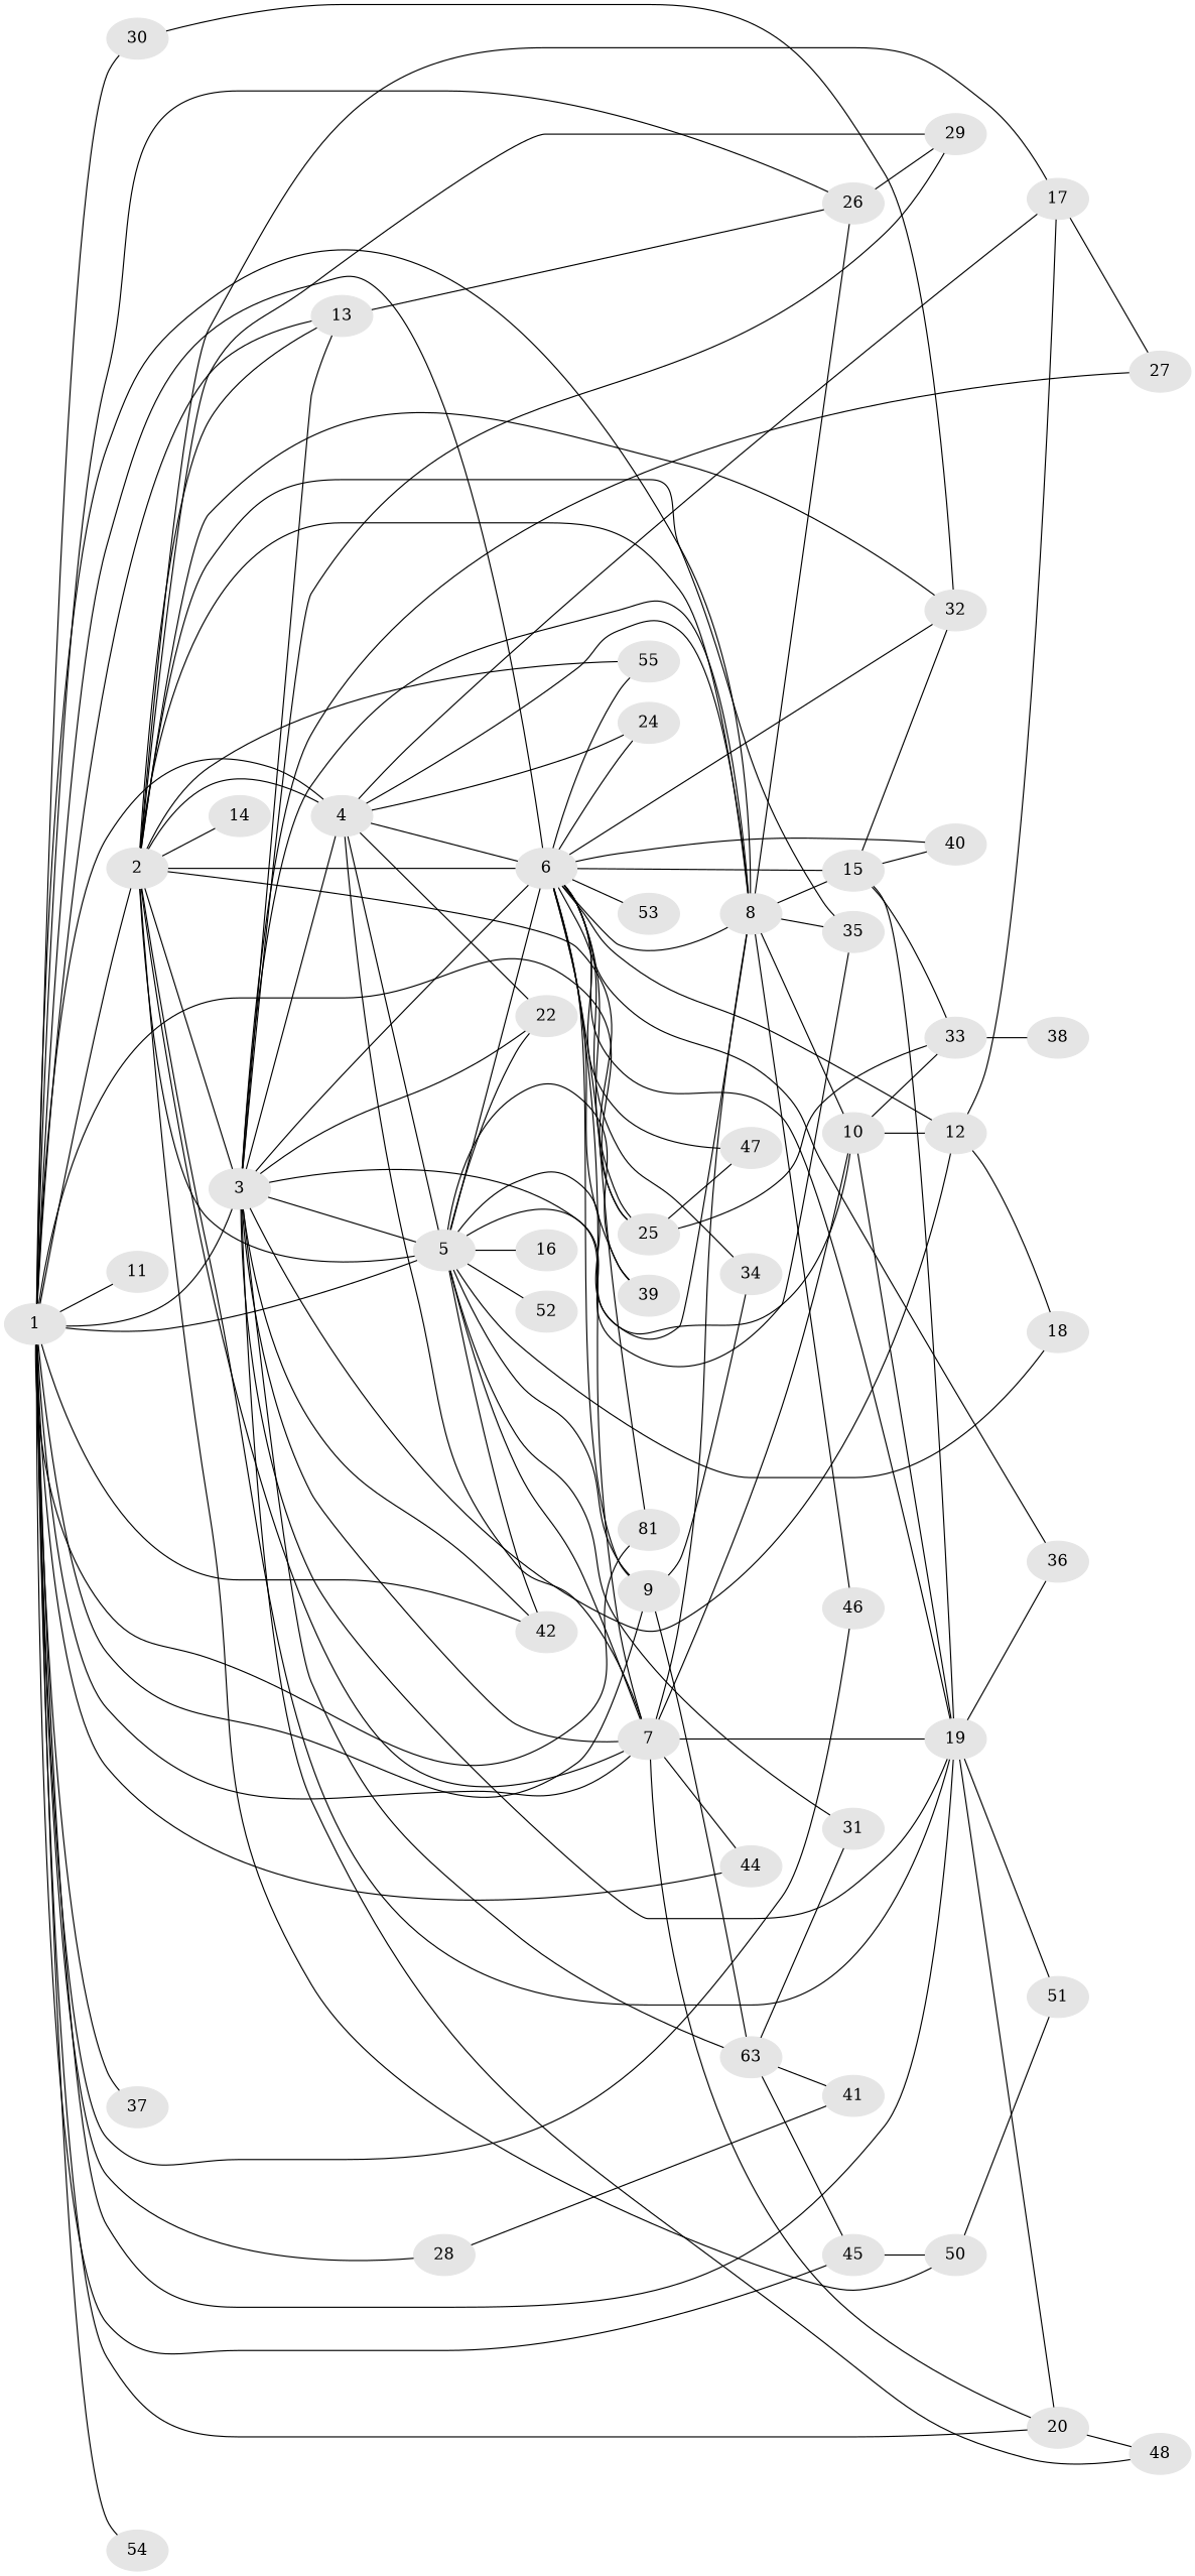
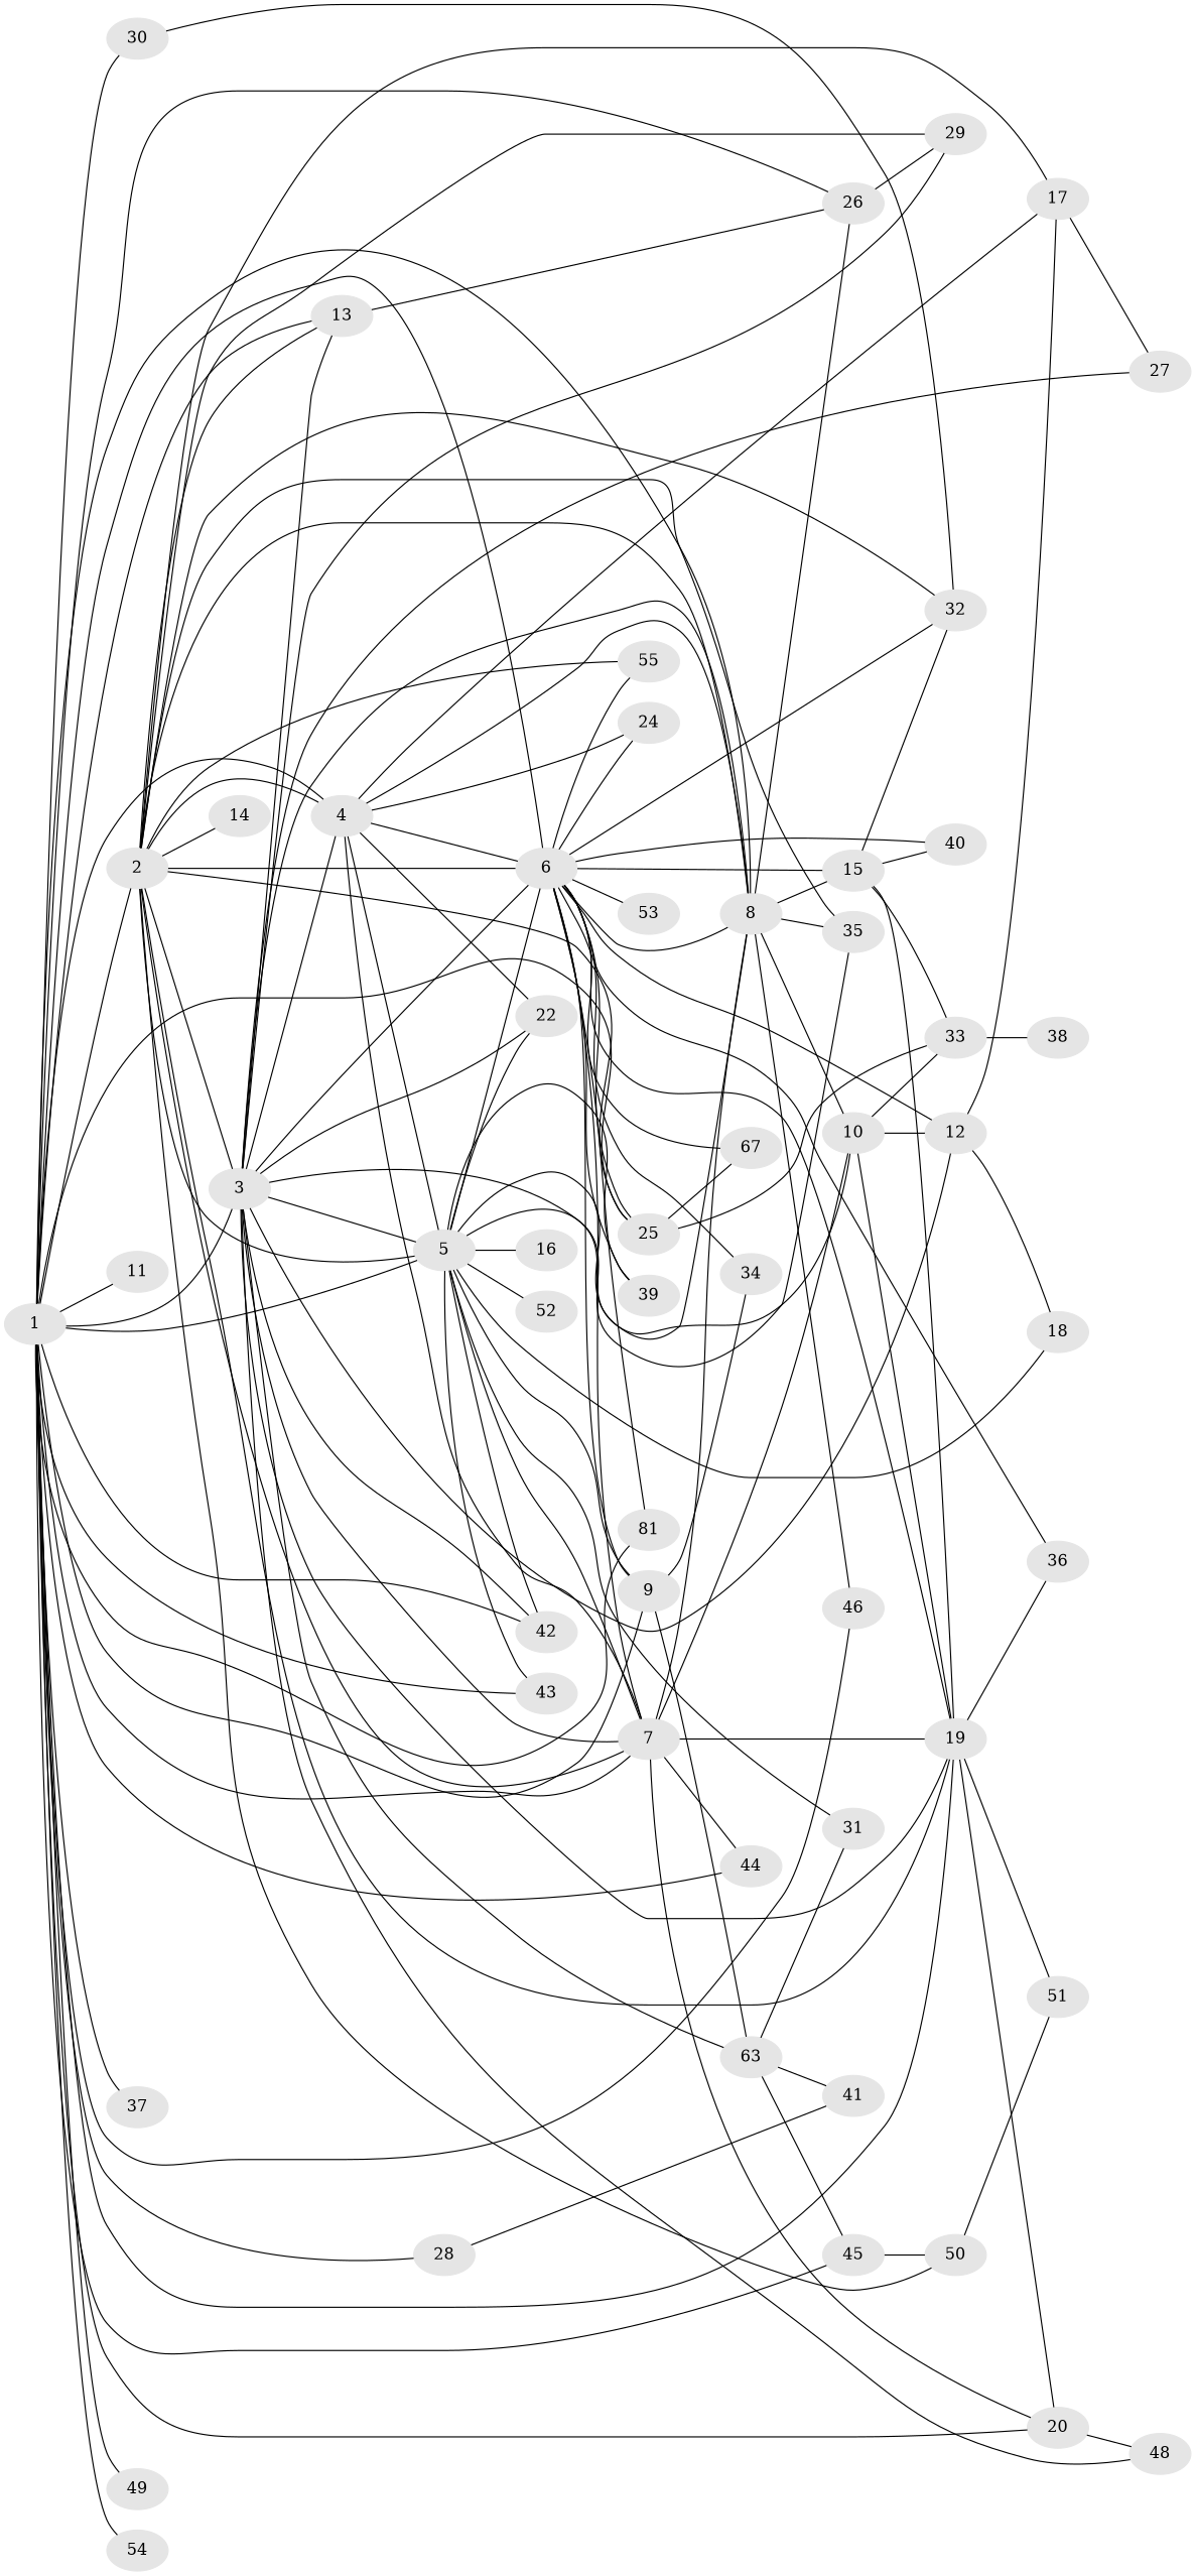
  graph {
    rankdir=LR
    node [color=gray90 style=filled]
    edge [weight=1.0]
    1
    2
    3
    4
    5
    6
    7
    8
    9
    11
    13
    19
    20
    n14 [label=81]
    25
    26
    28
    30
    37
    42
+   43
    44
    45
    46
+   49
    54
    14
    17
    29
    32
    35
    50
    55
    10
    12
    22
    n37 [label=63]
    27
    48
    24
    16
    18
    31
    39
    52
    15
    34
    36
    40
-   47
+   47 [label=67]
    53
    51
    33
    41
    38
    1 -- 2 [weight=6.0]
    1 -- 3 [weight=4.0]
    1 -- 4 [weight=2.0]
    1 -- 5 [weight=2.0]
    1 -- 6 [weight=3.0]
    1 -- 7 [weight=2.0]
    1 -- 8 [weight=2.0]
    1 -- 9
    1 -- 11
    1 -- 13
    1 -- 19 [weight=2.0]
    1 -- 20 [weight=2.0]
    1 -- n14
    1 -- 25
    1 -- 26
    1 -- 28
    1 -- 30 [weight=2.0]
    1 -- 37 [weight=2.0]
    1 -- 42
+   1 -- 43
    1 -- 44 [weight=2.0]
    1 -- 45
    1 -- 46
+   1 -- 49
    1 -- 54 [weight=2.0]
    2 -- 3 [weight=3.0]
    2 -- 4
    2 -- 5
    2 -- 6 [weight=4.0]
    2 -- 7
    2 -- 8 [weight=2.0]
    2 -- 13
    2 -- 19
    2 -- 25 [weight=2.0]
    2 -- 14
    2 -- 17 [weight=3.0]
    2 -- 29 [weight=4.0]
    2 -- 32
    2 -- 35
    2 -- 50
    2 -- 55
    3 -- 4 [weight=2.0]
    3 -- 5 [weight=3.0]
    3 -- 6 [weight=3.0]
    3 -- 7 [weight=3.0]
    3 -- 8 [weight=2.0]
    3 -- 13
    3 -- 19
    3 -- 42
    3 -- 29
    3 -- 10
    3 -- 12
    3 -- 22
    3 -- n37
    3 -- 27
    3 -- 48
    4 -- 5
    4 -- 6 [weight=2.0]
    4 -- 7 [weight=2.0]
    4 -- 8
    4 -- 17
    4 -- 22
    4 -- 24
    5 -- 6
    5 -- 7
    5 -- 8 [weight=2.0]
    5 -- 9
    5 -- 42
+   5 -- 43
    5 -- 35
    5 -- 22
    5 -- 16
    5 -- 18
    5 -- 31
    5 -- 39
    5 -- 52
    6 -- 7
    6 -- 8
    6 -- 9 [weight=2.0]
    6 -- 19
    6 -- n14
    6 -- 25 [weight=4.0]
    6 -- 32
    6 -- 55
    6 -- 12
    6 -- 24
    6 -- 39
    6 -- 15
    6 -- 34
    6 -- 36
    6 -- 40
    6 -- 47
    6 -- 53
    7 -- 8 [weight=2.0]
    7 -- 19 [weight=8.0]
    7 -- 20
    7 -- 44
    7 -- 10 [weight=2.0]
    8 -- 26
    8 -- 46
    8 -- 35
    8 -- 10
    8 -- 15
    9 -- n37
    9 -- 34
    13 -- 26
    19 -- 20
    19 -- 36
    19 -- 51
    20 -- 48
    25 -- 47
    25 -- 33
    26 -- 29
    28 -- 41
    30 -- 32
    45 -- 50
    17 -- 27
    50 -- 51
    10 -- 19
    10 -- 12
    10 -- 33
    12 -- 17
    12 -- 18
    n37 -- 45
    n37 -- 31
    n37 -- 41
    15 -- 19
    15 -- 32
    15 -- 40
    15 -- 33
    33 -- 38
  }
